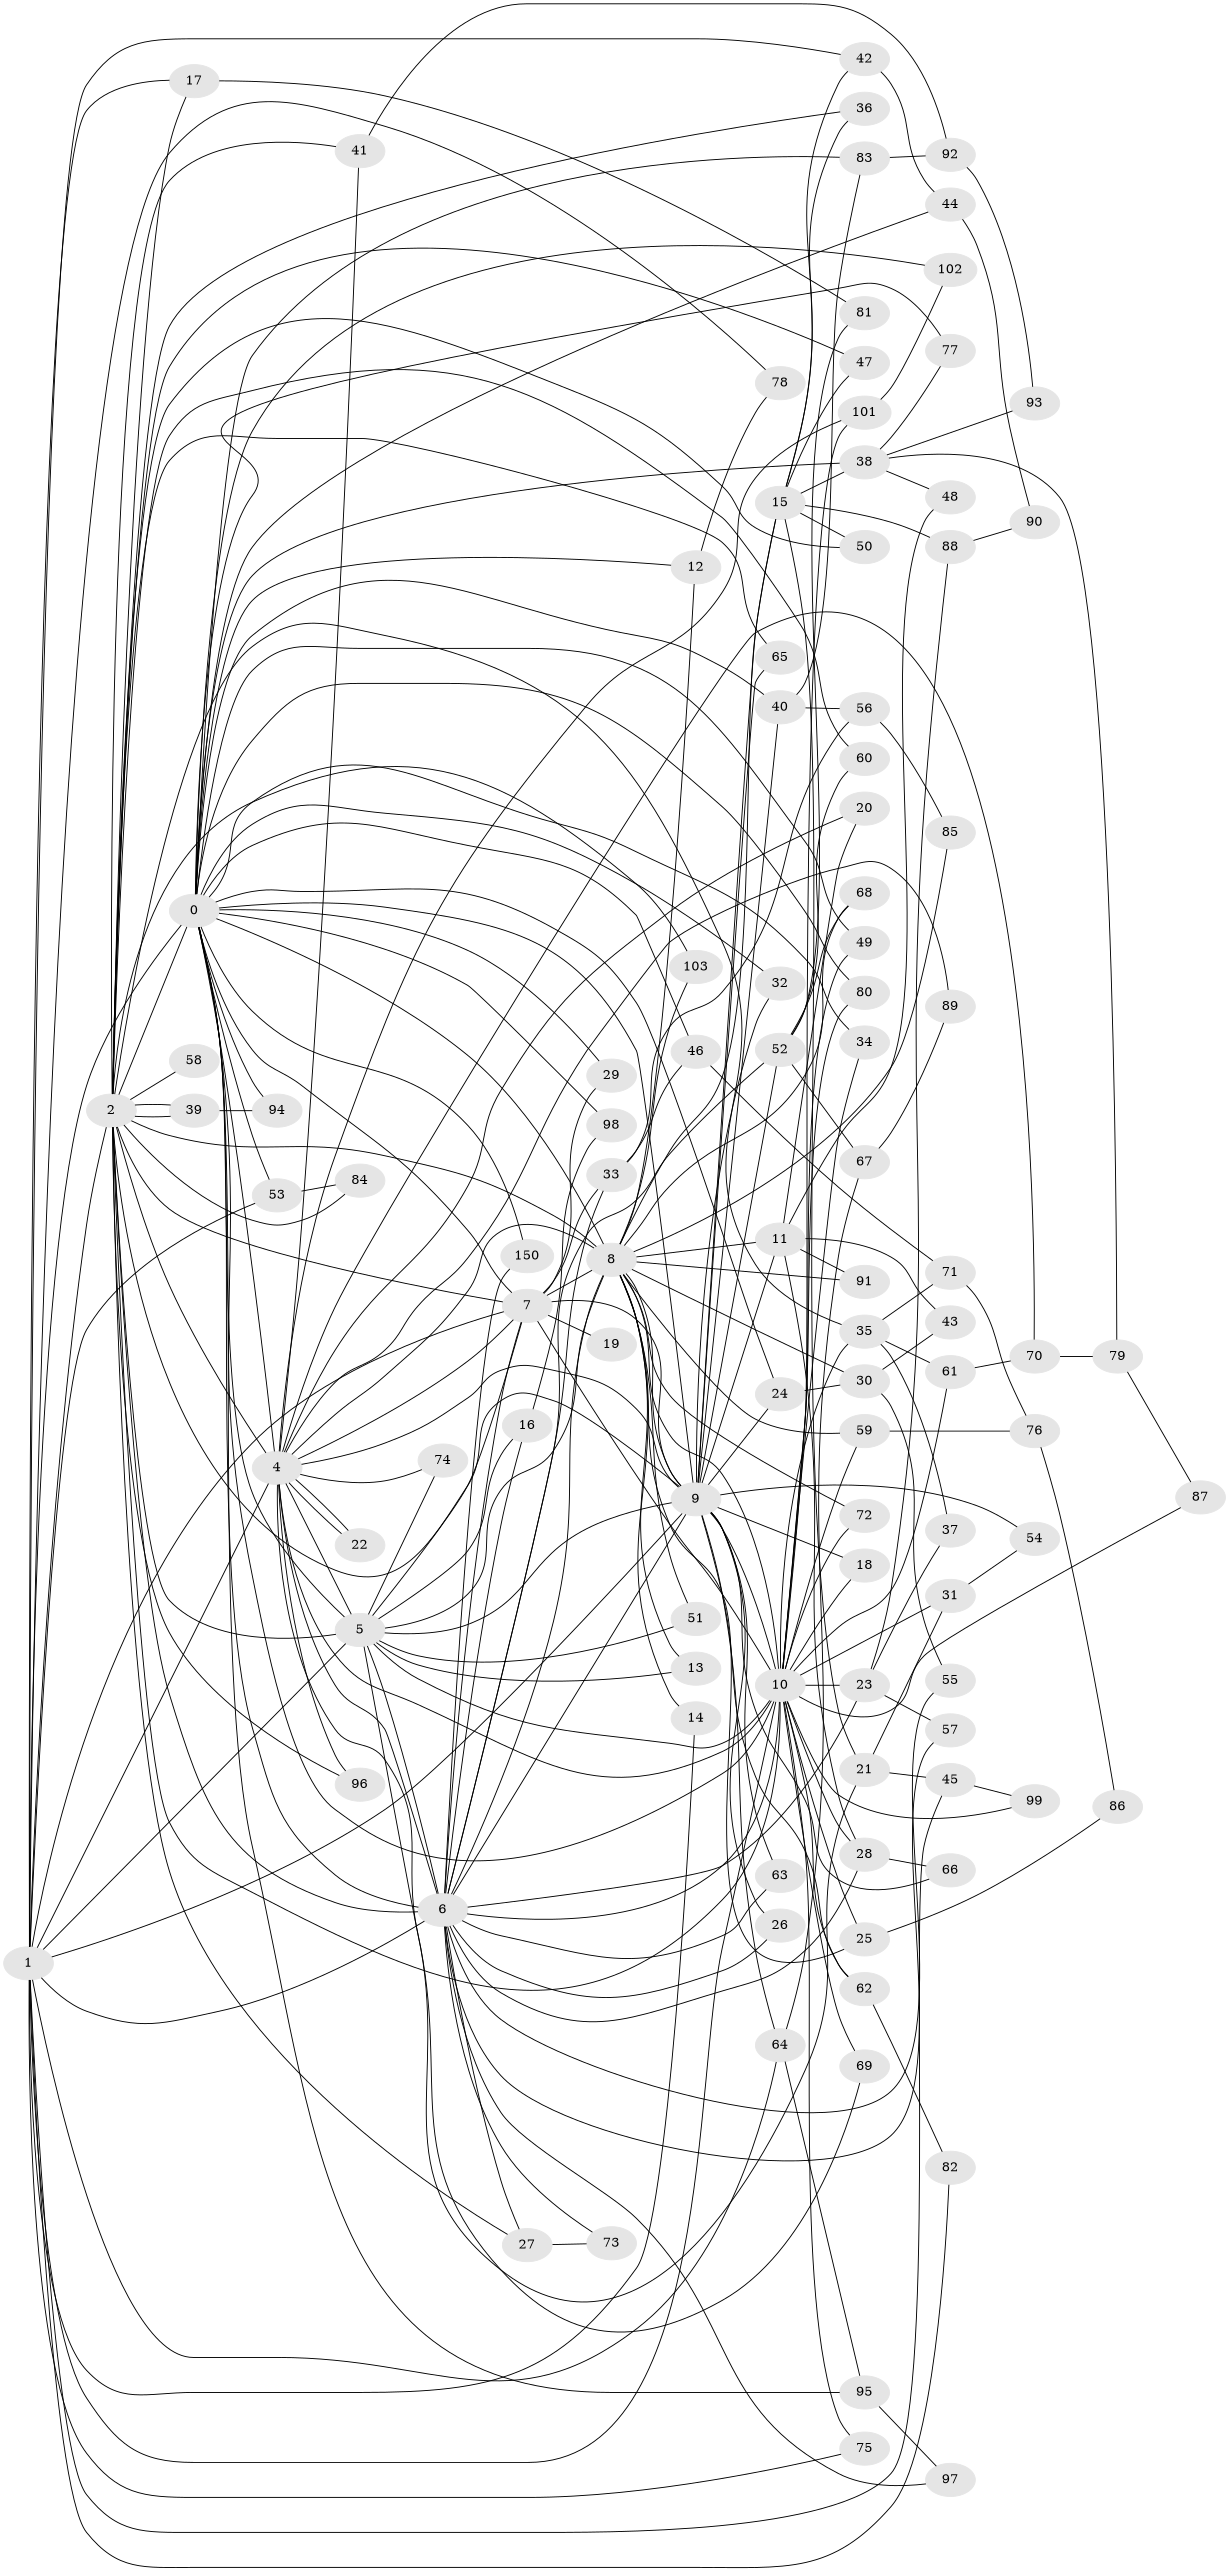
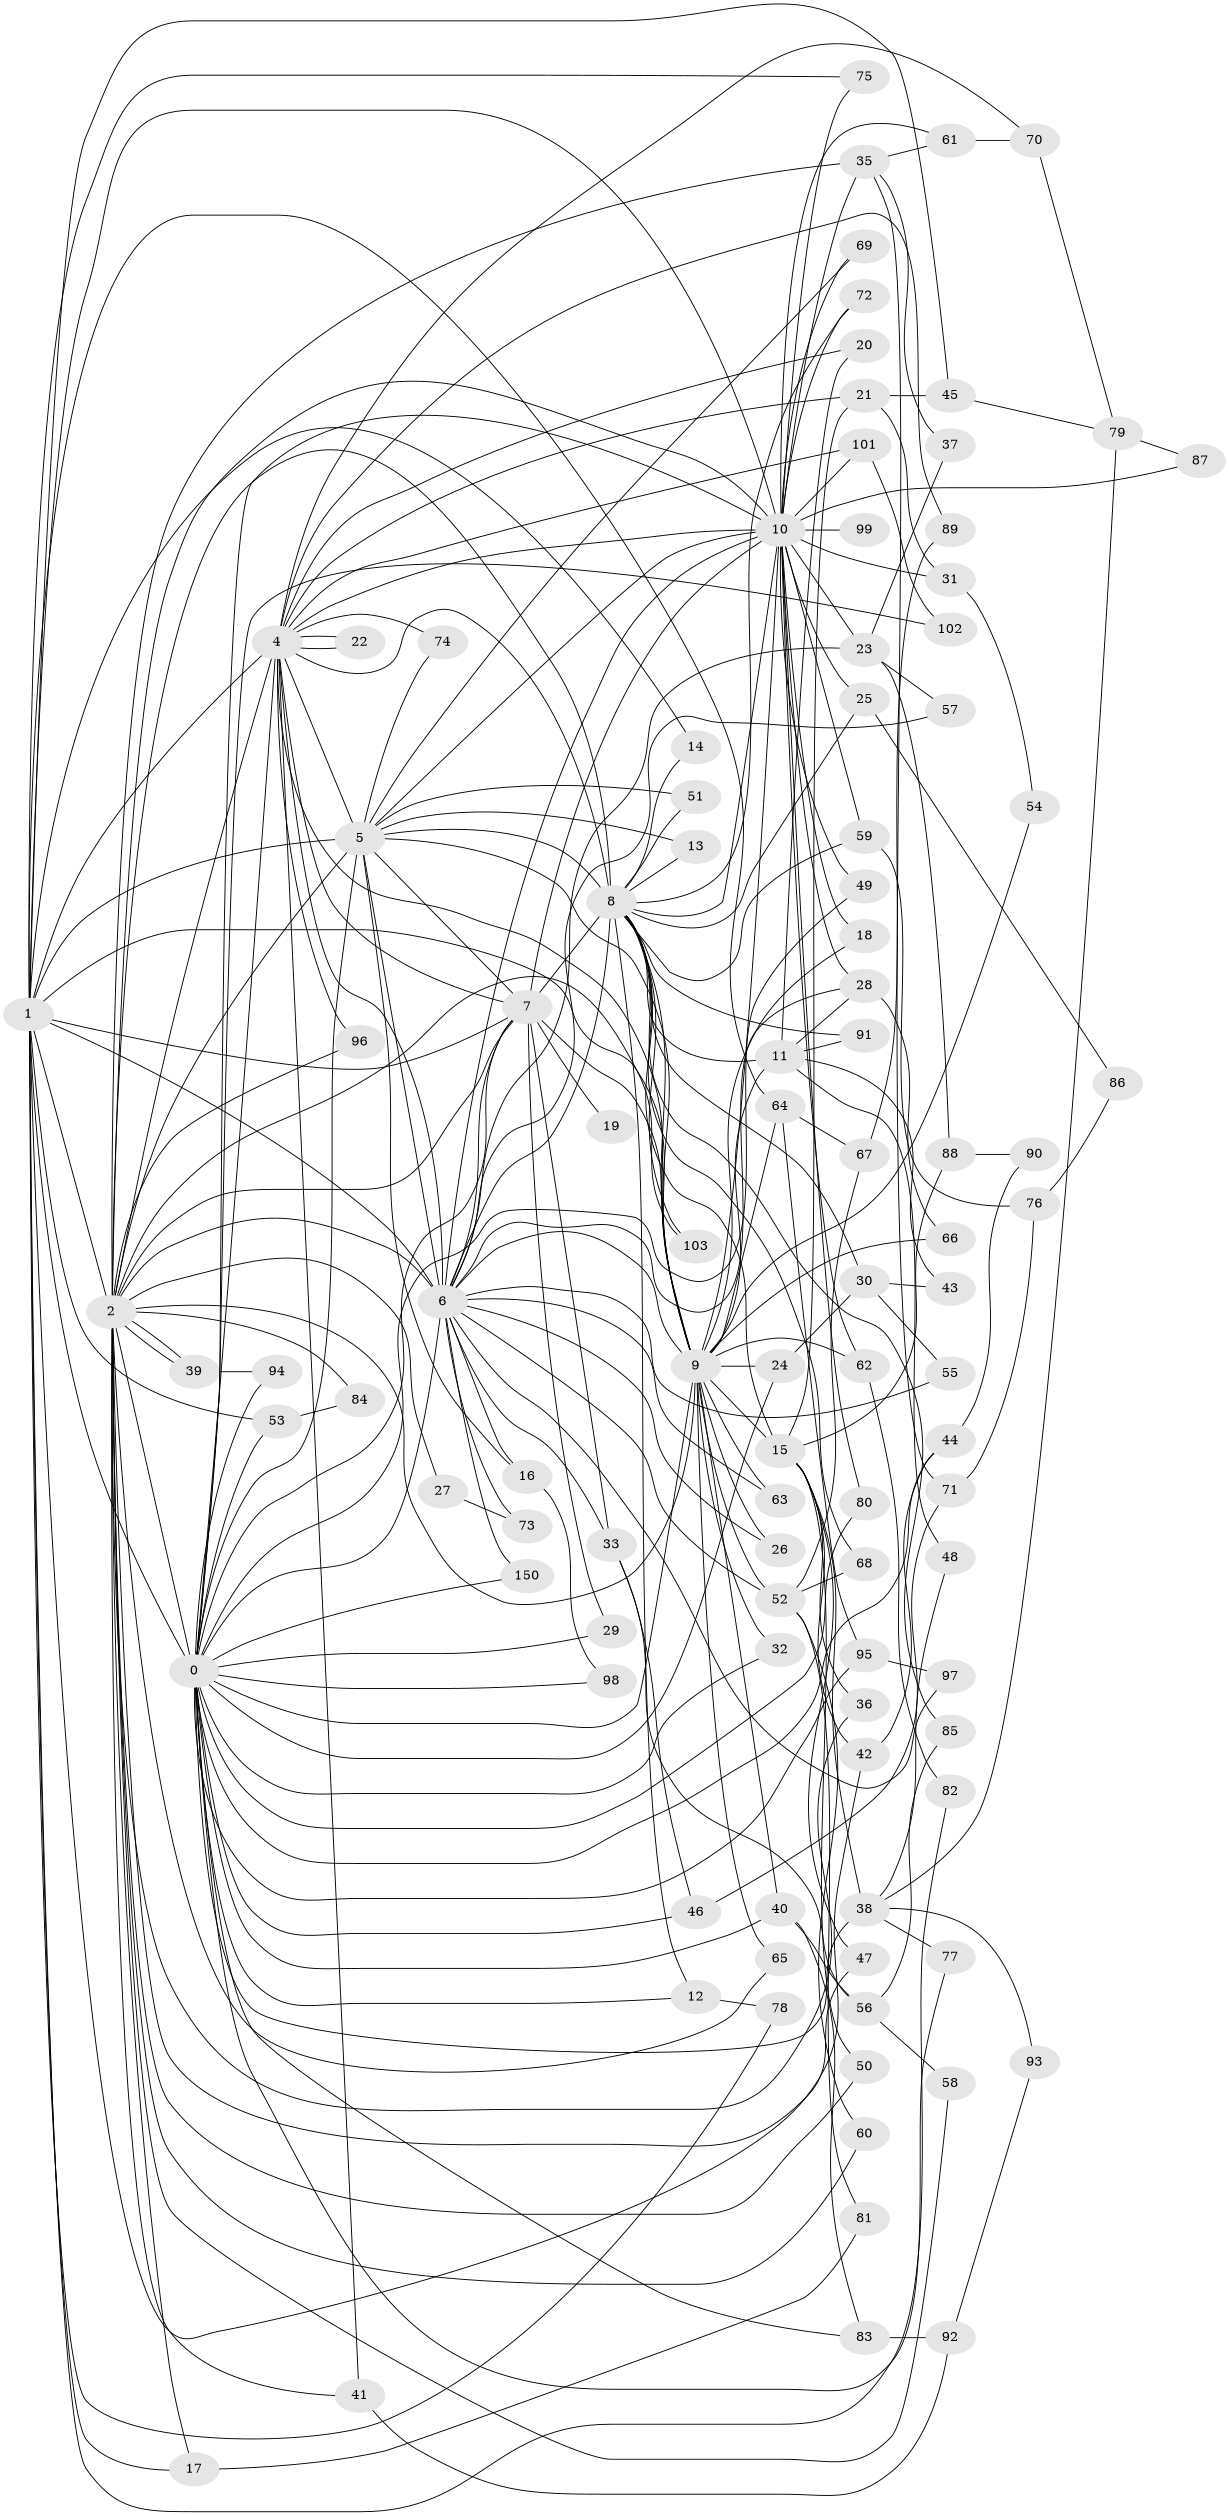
  graph {
    rankdir=LR
    node [color=gray90 style=filled]
    1
    2
    n3 [label=0]
    4
    5
    6
    7
    9
    10
    14
    17
    42
    45
    53
    64
    75
    78
    82
    8
    27
    35
    36
    39
    41
    47
    50
    58
    60
    65
    84
    96
    103
    12
    24
    29
    32
-   34
    38
    40
    44
    46
    49
    77
    80
    83
    94
    95
    98
    n49 [label=150]
    102
    20
    21
    22
    70
    74
    89
    101
    13
    16
    51
    69
    23
    26
    28
    33
    52
    55
    57
    63
    73
    97
    19
    11
    15
    25
    30
    59
    68
    72
    85
    91
    18
    54
    62
    66
    31
    61
    87
    99
    81
    67
    37
    71
    92
    48
    79
    93
    56
    90
    88
    43
    86
    76
    1 -- 2
    1 -- n3
    1 -- 4
    1 -- 5
    1 -- 6
    1 -- 7
    1 -- 9
    1 -- 10
    1 -- 14
    1 -- 17
    1 -- 42
    1 -- 45
    1 -- 53
    1 -- 64
    1 -- 75
    1 -- 78
    1 -- 82
    2 -- n3
    2 -- 4
    2 -- 5
    2 -- 6
    2 -- 7
    2 -- 9
    2 -- 10
    2 -- 17
    2 -- 8
    2 -- 27
    2 -- 35
    2 -- 36
    2 -- 39
    2 -- 39
    2 -- 41
    2 -- 47
    2 -- 50
    2 -- 58
    2 -- 60
    2 -- 65
    2 -- 84
    2 -- 96
    2 -- 103
    n3 -- 4
    n3 -- 5
    n3 -- 6
    n3 -- 7
    n3 -- 9
    n3 -- 10
    n3 -- 53
-   n3 -- 8
    n3 -- 12
    n3 -- 24
    n3 -- 29
    n3 -- 32
-   n3 -- 34
    n3 -- 38
    n3 -- 40
    n3 -- 44
    n3 -- 46
    n3 -- 49
    n3 -- 77
    n3 -- 80
    n3 -- 83
    n3 -- 94
    n3 -- 95
    n3 -- 98
    n3 -- n49
    n3 -- 102
    4 -- 5
    4 -- 6
    4 -- 7
    4 -- 9
    4 -- 10
    4 -- 8
    4 -- 41
    4 -- 96
    4 -- 20
    4 -- 21
    4 -- 22
    4 -- 22
    4 -- 70
    4 -- 74
    4 -- 89
    4 -- 101
    5 -- 6
    5 -- 7
    5 -- 9
    5 -- 10
    5 -- 8
    5 -- 74
    5 -- 13
    5 -- 16
    5 -- 51
    5 -- 69
    6 -- 7
    6 -- 9
    6 -- 10
    6 -- 8
-   6 -- 27
    6 -- n49
    6 -- 16
    6 -- 23
    6 -- 26
    6 -- 28
    6 -- 33
    6 -- 52
    6 -- 55
    6 -- 57
    6 -- 63
    6 -- 73
    6 -- 97
    7 -- 9
    7 -- 10
    7 -- 8
    7 -- 29
    7 -- 33
    7 -- 19
    9 -- 10
    9 -- 64
    9 -- 65
    9 -- 24
    9 -- 32
    9 -- 40
    9 -- 26
    9 -- 52
    9 -- 63
    9 -- 11
    9 -- 15
    9 -- 18
    9 -- 54
    9 -- 62
    9 -- 66
    10 -- 75
    10 -- 35
-   10 -- 34
    10 -- 49
    10 -- 80
    10 -- 101
    10 -- 69
    10 -- 23
    10 -- 28
    10 -- 25
    10 -- 59
    10 -- 72
    10 -- 18
    10 -- 62
    10 -- 31
    10 -- 61
    10 -- 87
    10 -- 99
    17 -- 81
    42 -- 44
-   45 -- 99
+   45 -- 79
    53 -- 84
    64 -- 95
    64 -- 67
    8 -- 9
    8 -- 10
    8 -- 14
    8 -- 103
    8 -- 12
    8 -- 13
    8 -- 51
    8 -- 11
    8 -- 15
    8 -- 25
    8 -- 30
    8 -- 59
    8 -- 68
    8 -- 72
    8 -- 85
    8 -- 91
    27 -- 73
    35 -- 61
    35 -- 37
    35 -- 71
    39 -- 94
    41 -- 92
    12 -- 78
    24 -- 30
    38 -- 77
    38 -- 48
    38 -- 79
    38 -- 93
    40 -- 83
    40 -- 56
    44 -- 90
    46 -- 71
    83 -- 92
    95 -- 97
    21 -- 45
    21 -- 31
    70 -- 79
    101 -- 102
    16 -- 98
    23 -- 57
    23 -- 37
    23 -- 88
    28 -- 66
    33 -- 46
    33 -- 56
    52 -- 60
    52 -- 68
    52 -- 81
    52 -- 67
    11 -- 20
    11 -- 28
    11 -- 91
    11 -- 48
    11 -- 43
    15 -- 42
    15 -- 36
    15 -- 47
    15 -- 50
    15 -- 38
    15 -- 21
    15 -- 88
    25 -- 86
    30 -- 55
    30 -- 43
    59 -- 76
    62 -- 82
    31 -- 54
    61 -- 70
    67 -- 89
    71 -- 76
    92 -- 93
    79 -- 87
+   56 -- 58
    56 -- 85
    88 -- 90
    76 -- 86
  }
